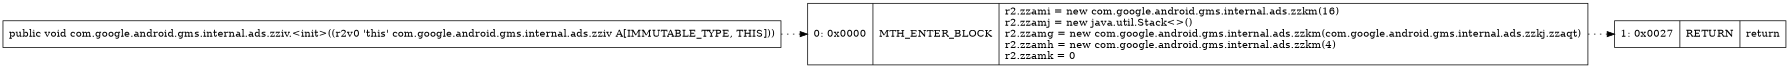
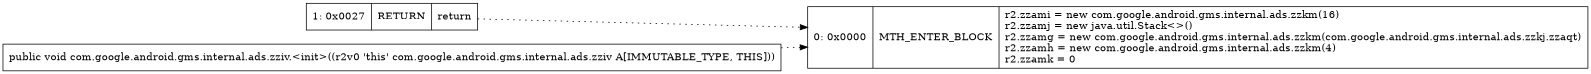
  digraph {
    rankdir=LR
    node [shape=record]
    edge [color=black style=dotted]
    n1 [label="{0\:\ 0x0000|MTH_ENTER_BLOCK\l|r2.zzami = new com.google.android.gms.internal.ads.zzkm(16)\lr2.zzamj = new java.util.Stack\<\>()\lr2.zzamg = new com.google.android.gms.internal.ads.zzkm(com.google.android.gms.internal.ads.zzkj.zzaqt)\lr2.zzamh = new com.google.android.gms.internal.ads.zzkm(4)\lr2.zzamk = 0\l}"]
    n2 [label="{1\:\ 0x0027|RETURN\l|return\l}"]
    n3 [label="{public void com.google.android.gms.internal.ads.zziv.\<init\>((r2v0 'this' com.google.android.gms.internal.ads.zziv A[IMMUTABLE_TYPE, THIS])) }"]
-   n1 -> n2
+   n2 -> n1
    n3 -> n1
  }
